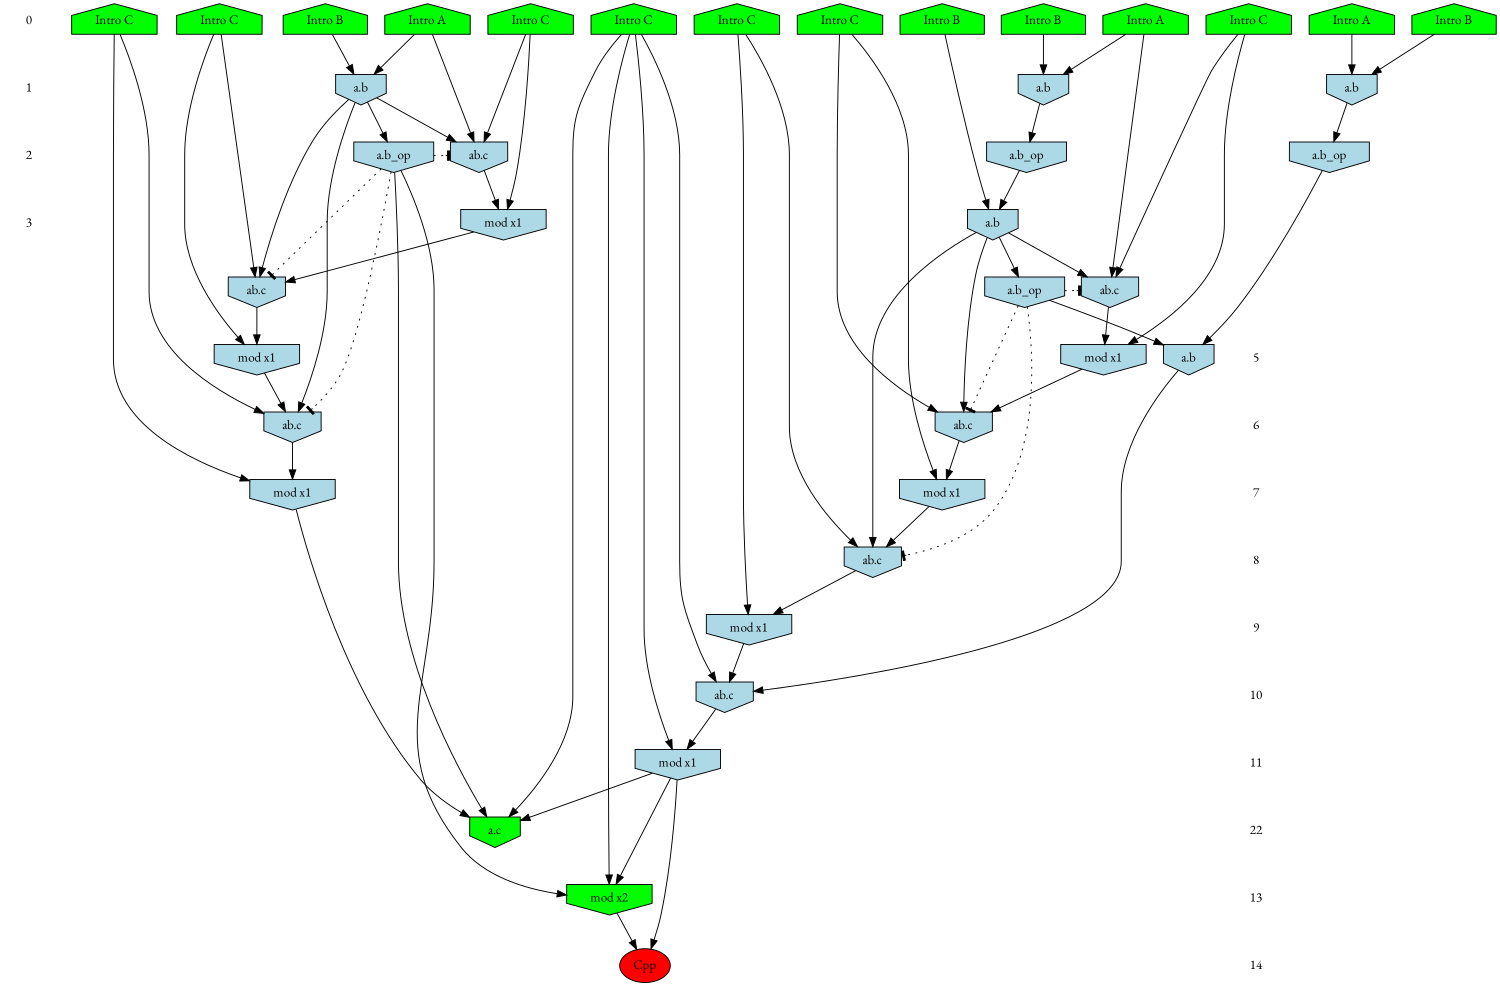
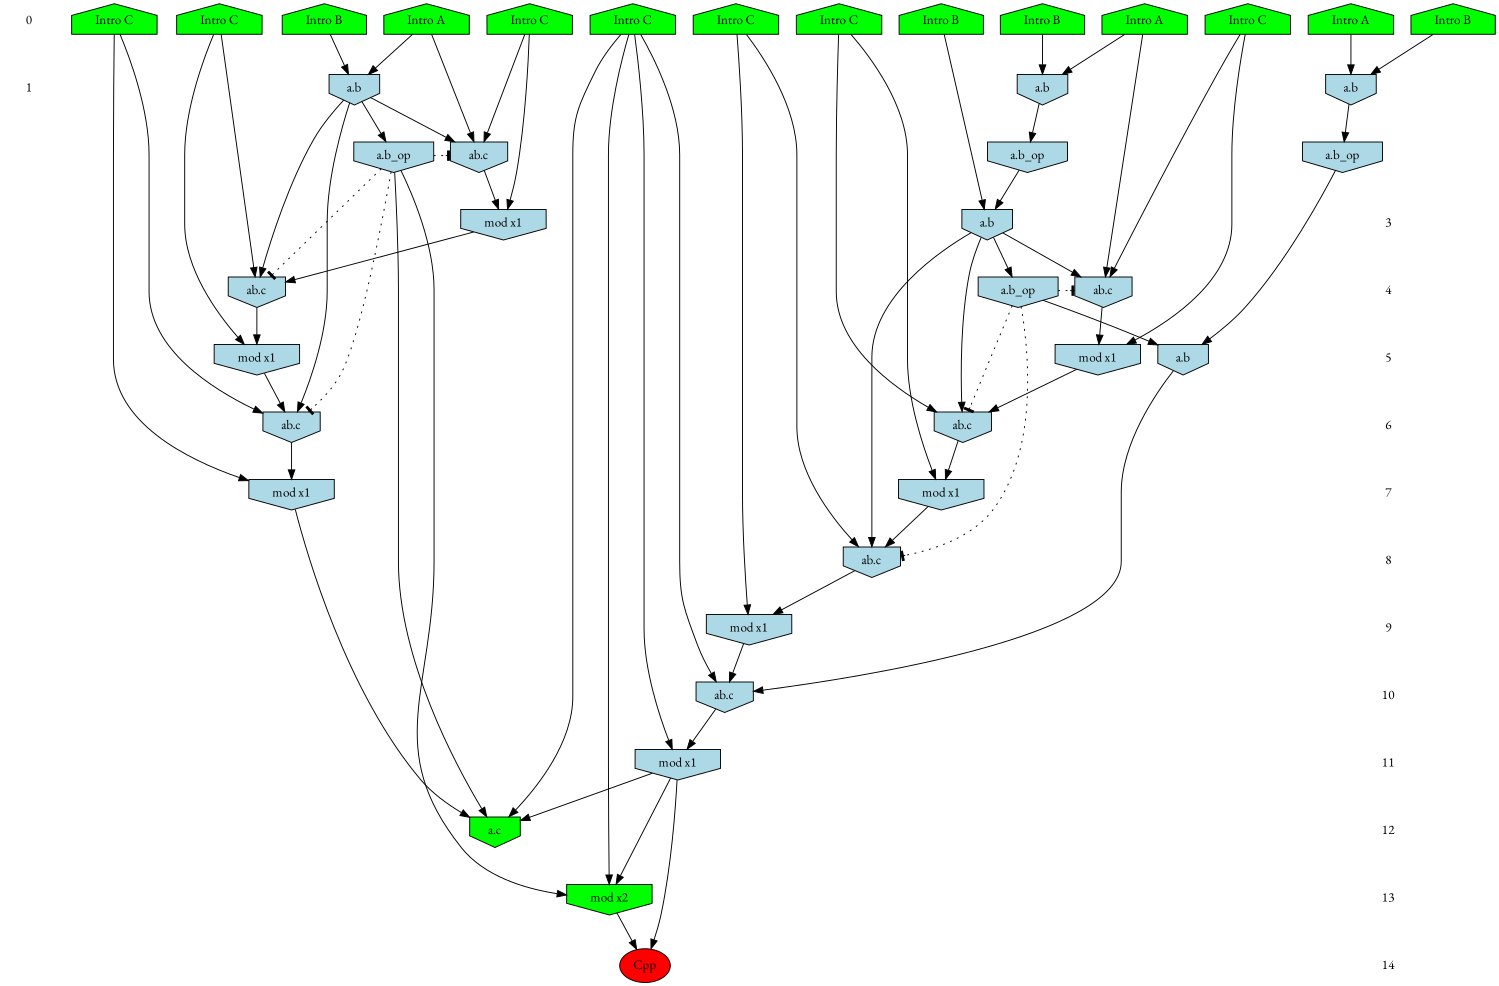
  digraph {
    fontname="EB Garamond"
    ranksep=.5
    node [fontname="EB Garamond" shape=invhouse fillcolor=lightblue style=filled]
    edge [fontname="EB Garamond"]
    0 [shape=plaintext fillcolor="" style=""]
    n2 [fillcolor=green label="Intro A" shape=house]
    n3 [fillcolor=green label="Intro B" shape=house]
    n4 [fillcolor=green label="Intro B" shape=house]
    n5 [fillcolor=green label="Intro B" shape=house]
    n6 [fillcolor=green label="Intro B" shape=house]
    n7 [fillcolor=green label="Intro A" shape=house]
    n8 [fillcolor=green label="Intro A" shape=house]
    n9 [fillcolor=green label="Intro C" shape=house]
    n10 [fillcolor=green label="Intro C" shape=house]
    n11 [fillcolor=green label="Intro C" shape=house]
    n12 [fillcolor=green label="Intro C" shape=house]
    n13 [fillcolor=green label="Intro C" shape=house]
    n14 [fillcolor=green label="Intro C" shape=house]
    n15 [fillcolor=green label="Intro C" shape=house]
    1 [shape=plaintext fillcolor="" style=""]
    n17 [label="a.b"]
    n18 [label="a.b"]
    n19 [label="a.b"]
-   2 [shape=plaintext fillcolor="" style=""]
    n21 [label="a.b_op"]
    n22 [label="ab.c"]
    n23 [label="a.b_op"]
    n24 [label="a.b_op"]
    3 [shape=plaintext fillcolor="" style=""]
    n26 [label="mod x1"]
    n27 [label="a.b"]
+   4 [shape=plaintext fillcolor="" style=""]
    n29 [label="ab.c"]
    n30 [label="ab.c"]
    n31 [label="a.b_op"]
    5 [shape=plaintext fillcolor="" style=""]
    n33 [label="mod x1"]
    n34 [label="mod x1"]
    n35 [label="a.b"]
    6 [shape=plaintext fillcolor="" style=""]
    n37 [label="ab.c"]
    n38 [label="ab.c"]
    7 [shape=plaintext fillcolor="" style=""]
    n40 [label="mod x1"]
    n41 [label="mod x1"]
    8 [shape=plaintext fillcolor="" style=""]
    n43 [label="ab.c"]
    9 [shape=plaintext fillcolor="" style=""]
    n45 [label="mod x1"]
    10 [shape=plaintext fillcolor="" style=""]
    n47 [label="ab.c"]
    11 [shape=plaintext fillcolor="" style=""]
    n49 [label="mod x1"]
-   12 [shape=plaintext label=22 fillcolor="" style=""]
+   12 [shape=plaintext fillcolor="" style=""]
    n51 [fillcolor=green label="a.c"]
    13 [shape=plaintext fillcolor="" style=""]
    n53 [fillcolor=green label="mod x2"]
    14 [shape=plaintext fillcolor="" style=""]
    n55 [fillcolor=red label=Cpp shape=""]
    subgraph sub_1 {
      rank=same
      0
      n2
      n3
      n4
      n5
      n6
      n7
      n8
      n9
      n10
      n11
      n12
      n13
      n14
      n15
    }
    subgraph sub_2 {
      rank=same
      1
      n17
      n18
      n19
    }
    subgraph sub_3 {
      rank=same
-     2
      n21
      n22
      n23
      n24
    }
    subgraph sub_4 {
      rank=same
      3
      n26
      n27
    }
    subgraph sub_5 {
      rank=same
+     4
      n29
      n30
      n31
    }
    subgraph sub_6 {
      rank=same
      5
      n33
      n34
      n35
    }
    subgraph sub_7 {
      rank=same
      6
      n37
      n38
    }
    subgraph sub_8 {
      rank=same
      7
      n40
      n41
    }
    subgraph sub_9 {
      rank=same
      8
      n43
    }
    subgraph sub_10 {
      rank=same
      9
      n45
    }
    subgraph sub_11 {
      rank=same
      10
      n47
    }
    subgraph sub_12 {
      rank=same
      11
      n49
    }
    subgraph sub_13 {
      rank=same
      12
      n51
    }
    subgraph sub_14 {
      rank=same
      13
      n53
    }
    subgraph sub_15 {
      rank=same
      14
      n55
    }
    0 -> 1 [style=invis]
    n2 -> n19
    n2 -> n22
    n3 -> n18
    n4 -> n27
    n5 -> n19
    n6 -> n17
    n7 -> n17
    n7 -> n30
    n8 -> n18
    n9 -> n22
    n9 -> n26
    n10 -> n47
    n10 -> n49
    n10 -> n51
    n10 -> n53
    n11 -> n29
    n11 -> n34
    n12 -> n38
    n12 -> n41
    n13 -> n43
    n13 -> n45
    n14 -> n37
    n14 -> n40
    n15 -> n30
    n15 -> n33
-   1 -> 2 [style=invis]
    n17 -> n21
    n18 -> n23
    n19 -> n22
    n19 -> n24
    n19 -> n29
    n19 -> n38
-   2 -> 3 [style=invis]
    n21 -> n27
    n22 -> n26
    n23 -> n35
    n24 -> n22 [arrowhead=tee style=dotted]
    n24 -> n29 [arrowhead=tee style=dotted]
    n24 -> n38 [arrowhead=tee style=dotted]
    n24 -> n51
    n24 -> n53
+   3 -> 4 [style=invis]
    n26 -> n29
    n27 -> n30
    n27 -> n31
    n27 -> n37
    n27 -> n43
+   4 -> 5 [style=invis]
    n29 -> n34
    n30 -> n33
    n31 -> n30 [arrowhead=tee style=dotted]
    n31 -> n35
    n31 -> n37 [arrowhead=tee style=dotted]
    n31 -> n43 [arrowhead=tee style=dotted]
    5 -> 6 [style=invis]
    n33 -> n37
    n34 -> n38
    n35 -> n47
    6 -> 7 [style=invis]
    n37 -> n40
    n38 -> n41
    7 -> 8 [style=invis]
    n40 -> n43
    n41 -> n51
    8 -> 9 [style=invis]
    n43 -> n45
    9 -> 10 [style=invis]
    n45 -> n47
    10 -> 11 [style=invis]
    n47 -> n49
    11 -> 12 [style=invis]
    n49 -> n51
    n49 -> n53
    n49 -> n55
    12 -> 13 [style=invis]
    13 -> 14 [style=invis]
    n53 -> n55
  }
